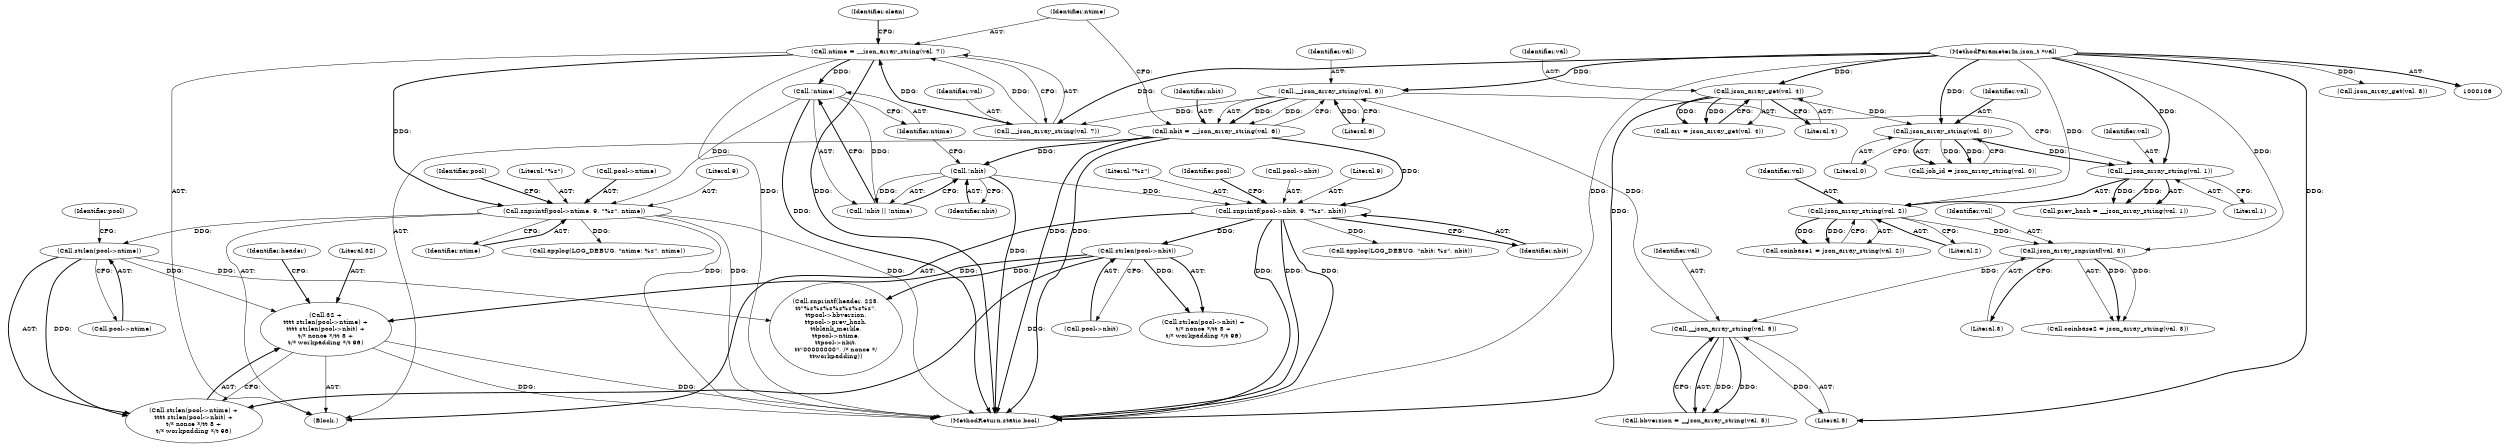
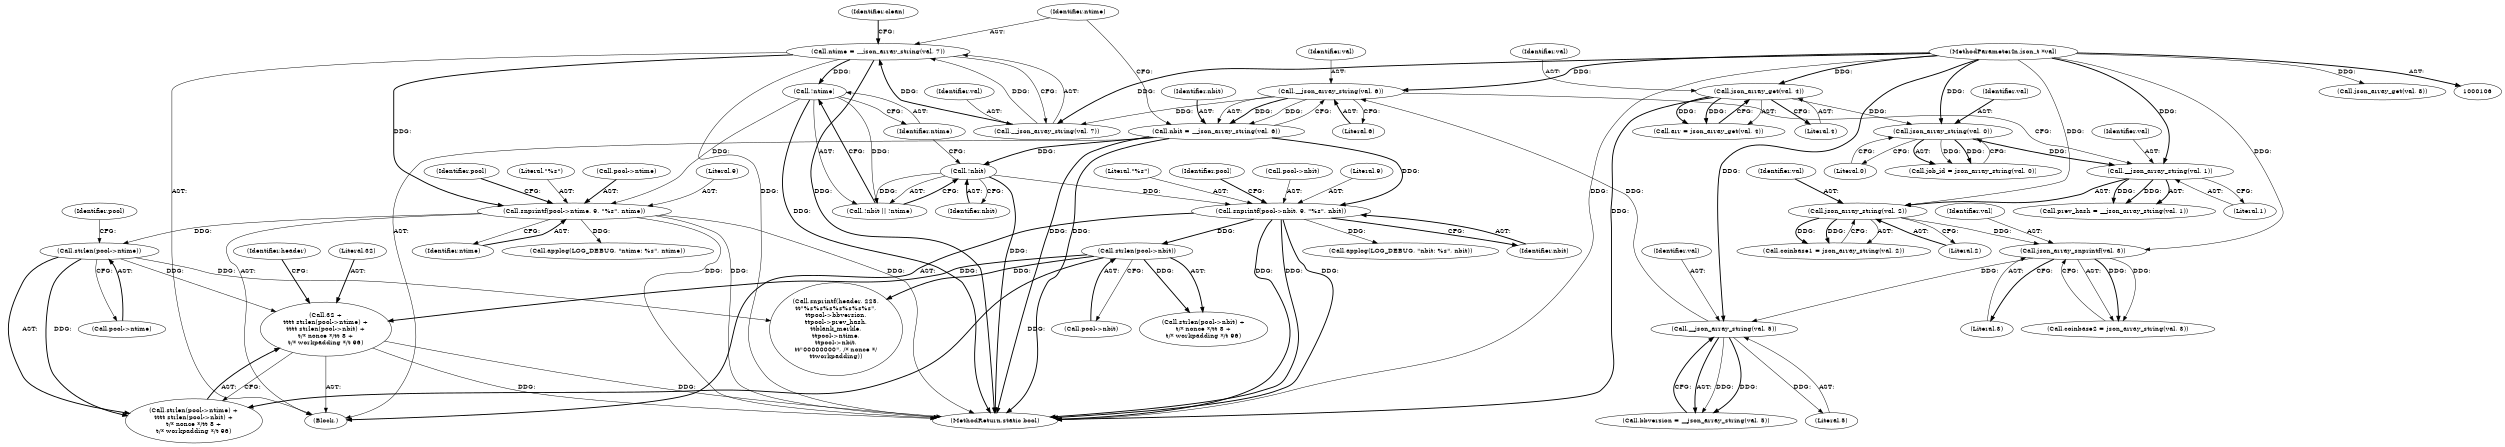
  digraph {
    edge [style=solid]
    n1 [label="(Call,32 +\n\t\t\t\t strlen(pool->ntime) +\n\t\t\t\t strlen(pool->nbit) +\n\t/* nonce */\t\t 8 +\n\t/* workpadding */\t 96)"]
    n2 [label="(Block,)"]
    n3 [label="(Call,strlen(pool->ntime) +\n\t\t\t\t strlen(pool->nbit) +\n\t/* nonce */\t\t 8 +\n\t/* workpadding */\t 96)"]
    n4 [label="(MethodReturn,static bool)"]
    n5 [label="(Call,strlen(pool->ntime))"]
    n6 [label="(Call,snprintf(header, 225,\n\t\t\"%s%s%s%s%s%s%s\",\n\t\tpool->bbversion,\n\t\tpool->prev_hash,\n\t\tblank_merkle,\n\t\tpool->ntime,\n\t\tpool->nbit,\n\t\t\"00000000\", /* nonce */\n\t\tworkpadding))"]
    n7 [label="(Call,pool->ntime)"]
    n8 [label="(Call,snprintf(pool->ntime, 9, \"%s\", ntime))"]
    n9 [label="(Identifier,ntime)"]
    n10 [label="(Call,applog(LOG_DEBUG, \"ntime: %s\", ntime))"]
    n11 [label="(Call,ntime = __json_array_string(val, 7))"]
    n12 [label="(Call,__json_array_string(val, 7))"]
    n13 [label="(Call,!ntime)"]
    n14 [label="(Identifier,ntime)"]
    n15 [label="(Call,!nbit || !ntime)"]
    n16 [label="(Call,json_array_get(val, 8))"]
    n17 [label="(Call,__json_array_string(val, 6))"]
    n18 [label="(Call,nbit = __json_array_string(val, 6))"]
    n19 [label="(Literal,6)"]
    n20 [label="(Call,__json_array_string(val, 1))"]
    n21 [label="(Call,snprintf(pool->nbit, 9, \"%s\", nbit))"]
    n22 [label="(Call,!nbit)"]
    n23 [label="(Call,__json_array_string(val, 5))"]
    n24 [label="(Literal,5)"]
    n25 [label="(Call,bbversion = __json_array_string(val, 5))"]
    n26 [label="(Call,json_array_snprintf(val, 3))"]
    n27 [label="(Call,coinbase2 = json_array_string(val, 3))"]
    n28 [label="(Literal,3)"]
    n29 [label="(Call,json_array_string(val, 2))"]
    n30 [label="(Call,coinbase1 = json_array_string(val, 2))"]
    n31 [label="(Literal,2)"]
    n32 [label="(Call,prev_hash = __json_array_string(val, 1))"]
    n33 [label="(Literal,1)"]
    n34 [label="(Call,json_array_string(val, 0))"]
    n35 [label="(Call,job_id = json_array_string(val, 0))"]
    n36 [label="(Literal,0)"]
    n37 [label="(Call,json_array_get(val, 4))"]
    n38 [label="(Call,arr = json_array_get(val, 4))"]
    n39 [label="(Literal,4)"]
    n40 [label="(MethodParameterIn,json_t *val)"]
    1000106
    n42 [label="(Call,strlen(pool->nbit))"]
    n43 [label="(Call,pool->nbit)"]
    n44 [label="(Call,strlen(pool->nbit) +\n\t/* nonce */\t\t 8 +\n\t/* workpadding */\t 96)"]
    n45 [label="(Call,applog(LOG_DEBUG, \"nbit: %s\", nbit))"]
    n46 [label="(Identifier,nbit)"]
    n47 [label="(Identifier,nbit)"]
    n48 [label="(Literal,9)"]
    n49 [label="(Literal,9)"]
    n50 [label="(Identifier,val)"]
    n51 [label="(Literal,\"%s\")"]
    n52 [label="(Identifier,val)"]
    n53 [label="(Identifier,pool)"]
    n54 [label="(Identifier,val)"]
    n55 [label="(Identifier,nbit)"]
    n56 [label="(Identifier,val)"]
    n57 [label="(Identifier,val)"]
    n58 [label="(Literal,\"%s\")"]
    n59 [label="(Identifier,clean)"]
    n60 [label="(Identifier,val)"]
    n61 [label="(Identifier,val)"]
    n62 [label="(Identifier,pool)"]
    n63 [label="(Call,pool->ntime)"]
    n64 [label="(Call,pool->nbit)"]
    n65 [label="(Literal,32)"]
    n66 [label="(Identifier,pool)"]
    n67 [label="(Identifier,header)"]
    n68 [label="(Identifier,val)"]
    n69 [label="(Identifier,ntime)"]
    n1 -> n2 [label="AST: "]
    n1 -> n3 [label="CFG: "]
    n1 -> n4 [label="DDG: "]
    n1 -> n4 [label="DDG: "]
    n3 -> n1 [label="AST: " style=bold]
    n5 -> n1 [label="DDG: "]
    n5 -> n3 [label="AST: " style=bold]
    n5 -> n3 [label="DDG: " style=bold]
    n5 -> n6 [label="DDG: "]
    n5 -> n7 [label="CFG: "]
    n7 -> n5 [label="AST: " style=bold]
    n8 -> n2 [label="AST: "]
    n8 -> n4 [label="DDG: "]
    n8 -> n4 [label="DDG: "]
    n8 -> n4 [label="DDG: "]
    n8 -> n5 [label="DDG: "]
    n8 -> n9 [label="CFG: "]
    n8 -> n10 [label="DDG: "]
    n9 -> n8 [label="AST: " style=bold]
    n11 -> n2 [label="AST: "]
    n11 -> n4 [label="DDG: "]
    n11 -> n4 [label="DDG: " style=bold]
    n11 -> n8 [label="DDG: " style=bold]
    n11 -> n12 [label="CFG: "]
    n11 -> n13 [label="DDG: " style=bold]
    n12 -> n11 [label="AST: "]
    n12 -> n11 [label="DDG: "]
    n12 -> n11 [label="DDG: " style=bold]
    n13 -> n4 [label="DDG: " style=bold]
    n13 -> n8 [label="DDG: "]
    n13 -> n14 [label="CFG: "]
    n13 -> n15 [label="AST: "]
    n13 -> n15 [label="DDG: "]
    n14 -> n13 [label="AST: "]
    n14 -> n22 [label="CFG: "]
    n15 -> n13 [label="CFG: " style=bold]
    n15 -> n22 [label="CFG: " style=bold]
    n17 -> n12 [label="DDG: "]
    n17 -> n18 [label="AST: "]
    n17 -> n18 [label="DDG: " style=bold]
    n17 -> n18 [label="DDG: "]
    n17 -> n19 [label="CFG: "]
    n17 -> n20 [label="CFG: "]
    n18 -> n2 [label="AST: "]
    n18 -> n4 [label="DDG: " style=bold]
    n18 -> n4 [label="DDG: " style=bold]
    n18 -> n17 [label="CFG: "]
    n18 -> n21 [label="DDG: " style=bold]
    n18 -> n22 [label="DDG: " style=bold]
-   n19 -> n17 [label="DDG: " style=bold]
+   n19 -> n17 [label="AST: " style=bold]
    n20 -> n29 [label="AST: " style=bold]
    n20 -> n32 [label="AST: " style=bold]
    n20 -> n32 [label="DDG: " style=bold]
    n20 -> n32 [label="DDG: " style=bold]
    n20 -> n33 [label="CFG: "]
    n21 -> n2 [label="AST: " style=bold]
    n21 -> n4 [label="DDG: " style=bold]
    n21 -> n4 [label="DDG: " style=bold]
    n21 -> n4 [label="DDG: " style=bold]
    n21 -> n42 [label="DDG: " style=bold]
    n21 -> n45 [label="DDG: "]
    n21 -> n46 [label="CFG: " style=bold]
    n22 -> n4 [label="DDG: " style=bold]
    n22 -> n15 [label="AST: "]
    n22 -> n15 [label="DDG: "]
    n22 -> n21 [label="DDG: "]
    n22 -> n47 [label="CFG: "]
    n23 -> n17 [label="DDG: "]
    n23 -> n24 [label="DDG: "]
    n23 -> n25 [label="AST: " style=bold]
    n23 -> n25 [label="DDG: "]
    n23 -> n25 [label="DDG: " style=bold]
    n24 -> n23 [label="AST: "]
    n25 -> n23 [label="CFG: " style=bold]
    n26 -> n23 [label="DDG: "]
    n26 -> n27 [label="AST: "]
    n26 -> n27 [label="DDG: " style=bold]
    n26 -> n27 [label="DDG: "]
    n26 -> n28 [label="CFG: " style=bold]
+   n27 -> n26 [label="CFG: "]
    n28 -> n26 [label="AST: "]
    n29 -> n26 [label="DDG: "]
    n29 -> n30 [label="AST: "]
    n29 -> n30 [label="DDG: " style=bold]
    n29 -> n30 [label="DDG: " style=bold]
    n29 -> n31 [label="CFG: "]
    n30 -> n29 [label="CFG: "]
    n31 -> n29 [label="AST: " style=bold]
    n33 -> n20 [label="AST: "]
    n34 -> n20 [label="DDG: " style=bold]
    n34 -> n35 [label="AST: " style=bold]
    n34 -> n35 [label="DDG: "]
    n34 -> n35 [label="DDG: " style=bold]
    n34 -> n36 [label="CFG: "]
    n35 -> n34 [label="CFG: "]
-   n36 -> n34 [label="AST: "]
+   n36 -> n34 [label="CFG: "]
    n37 -> n4 [label="DDG: " style=bold]
    n37 -> n34 [label="DDG: "]
    n37 -> n38 [label="AST: "]
    n37 -> n38 [label="DDG: " style=bold]
    n37 -> n38 [label="DDG: " style=bold]
    n37 -> n39 [label="CFG: " style=bold]
    n38 -> n37 [label="CFG: " style=bold]
    n39 -> n37 [label="AST: "]
    n40 -> n4 [label="DDG: "]
    n40 -> n12 [label="DDG: " style=bold]
    n40 -> n16 [label="DDG: "]
    n40 -> n17 [label="DDG: " style=bold]
    n40 -> n20 [label="DDG: " style=bold]
-   n40 -> n24 [label="DDG: " style=bold]
+   n40 -> n23 [label="DDG: " style=bold]
    n40 -> n26 [label="DDG: "]
    n40 -> n29 [label="DDG: "]
    n40 -> n34 [label="DDG: " style=bold]
    n40 -> n37 [label="DDG: " style=bold]
    n40 -> 1000106 [label="AST: " style=bold]
    n42 -> n1 [label="DDG: " style=bold]
    n42 -> n3 [label="DDG: " style=bold]
    n42 -> n6 [label="DDG: " style=bold]
    n42 -> n43 [label="CFG: "]
    n42 -> n44 [label="AST: " style=bold]
    n42 -> n44 [label="DDG: " style=bold]
    n43 -> n42 [label="AST: " style=bold]
    n46 -> n21 [label="AST: " style=bold]
    n47 -> n22 [label="AST: " style=bold]
    n48 -> n8 [label="AST: "]
    n49 -> n21 [label="AST: "]
    n50 -> n17 [label="AST: "]
    n51 -> n21 [label="AST: "]
    n52 -> n23 [label="AST: "]
    n53 -> n8 [label="CFG: " style=bold]
    n54 -> n29 [label="AST: " style=bold]
    n55 -> n18 [label="AST: " style=bold]
    n56 -> n34 [label="AST: " style=bold]
    n57 -> n37 [label="AST: "]
    n58 -> n8 [label="AST: "]
    n59 -> n11 [label="CFG: " style=bold]
    n60 -> n12 [label="AST: "]
    n61 -> n20 [label="AST: "]
    n62 -> n21 [label="CFG: " style=bold]
    n63 -> n8 [label="AST: " style=bold]
    n64 -> n21 [label="AST: "]
    n65 -> n1 [label="AST: " style=bold]
    n66 -> n5 [label="CFG: "]
    n67 -> n1 [label="CFG: " style=bold]
    n68 -> n26 [label="AST: "]
    n69 -> n11 [label="AST: "]
    n69 -> n18 [label="CFG: "]
  }
